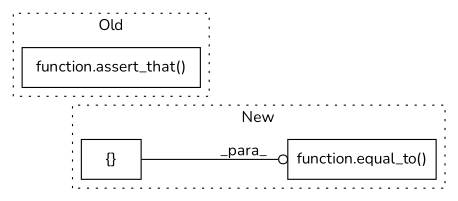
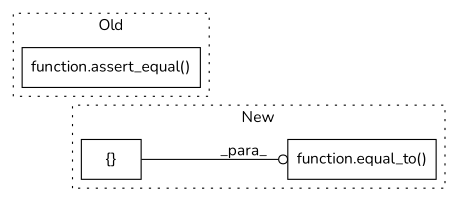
  digraph {
    rankdir=LR
    fontname=Nunito
    node [a=75 shape=box fontname=Nunito]
    n1 [l="9,1" label="function.equal_to()" s="9769,9817"]
    n2 [a=98 l="1,0" label="{}" s="9778,9816"]
-   n3 [l="12,1" label="function.assert_that()" s="6230,6280"]
+   n3 [l="12,1" label="function.assert_equal()" s="6230,6280"]
    subgraph cluster_1 {
      label=New
      style=dotted
      n1
      n2
    }
    subgraph cluster_2 {
      label=Old
      style=dotted
      n3
    }
    n2 -> n1 [label=_para_ style=solid arrowhead=odot fontname=Nunito]
  }
